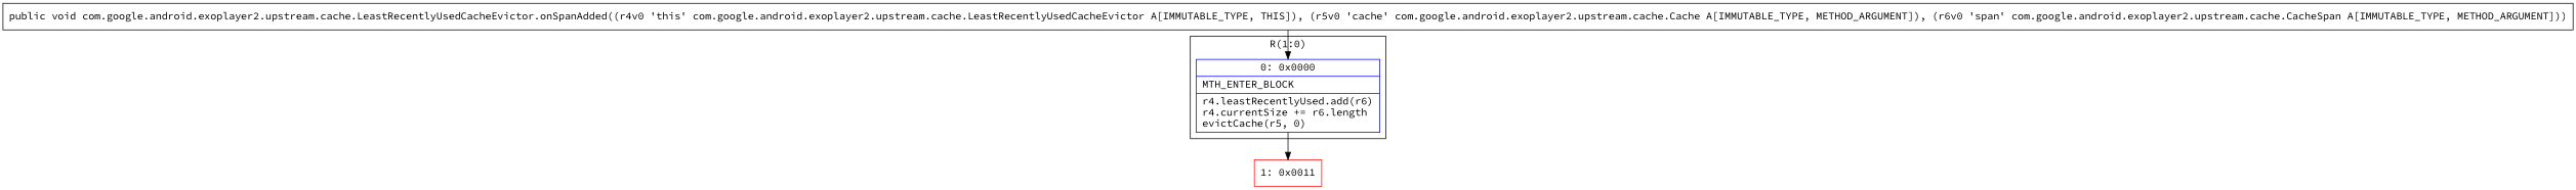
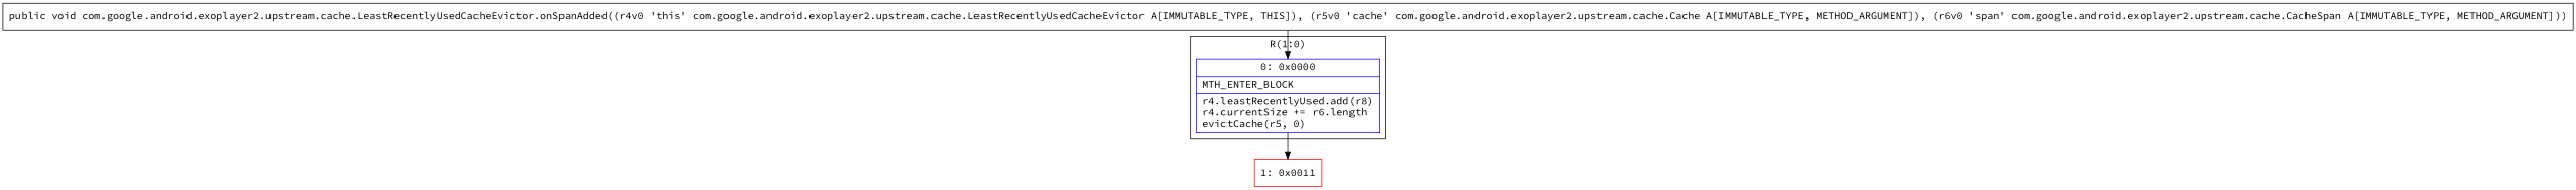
  digraph {
    fontname="Source Code Pro"
    node [shape=record fontname="Source Code Pro"]
    edge [fontname="Source Code Pro"]
-   n1 [color=blue label="{0\:\ 0x0000|MTH_ENTER_BLOCK\l|r4.leastRecentlyUsed.add(r6)\lr4.currentSize += r6.length\levictCache(r5, 0)\l}"]
+   n1 [color=blue label="{0\:\ 0x0000|MTH_ENTER_BLOCK\l|r4.leastRecentlyUsed.add(r8)\lr4.currentSize += r6.length\levictCache(r5, 0)\l}"]
    n2 [color=red label="{1\:\ 0x0011}"]
    n3 [label="{public void com.google.android.exoplayer2.upstream.cache.LeastRecentlyUsedCacheEvictor.onSpanAdded((r4v0 'this' com.google.android.exoplayer2.upstream.cache.LeastRecentlyUsedCacheEvictor A[IMMUTABLE_TYPE, THIS]), (r5v0 'cache' com.google.android.exoplayer2.upstream.cache.Cache A[IMMUTABLE_TYPE, METHOD_ARGUMENT]), (r6v0 'span' com.google.android.exoplayer2.upstream.cache.CacheSpan A[IMMUTABLE_TYPE, METHOD_ARGUMENT])) }"]
    subgraph cluster_1 {
      label="R(1:0)"
      n1
    }
    n1 -> n2
    n3 -> n1
  }
